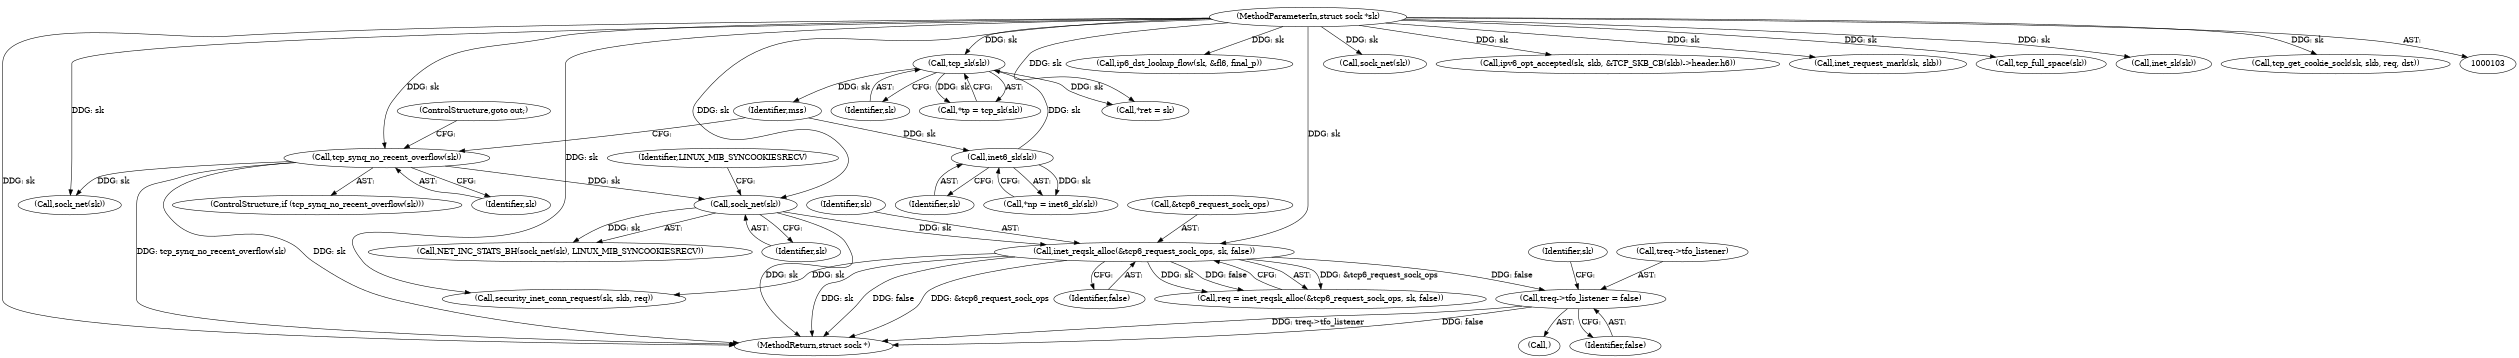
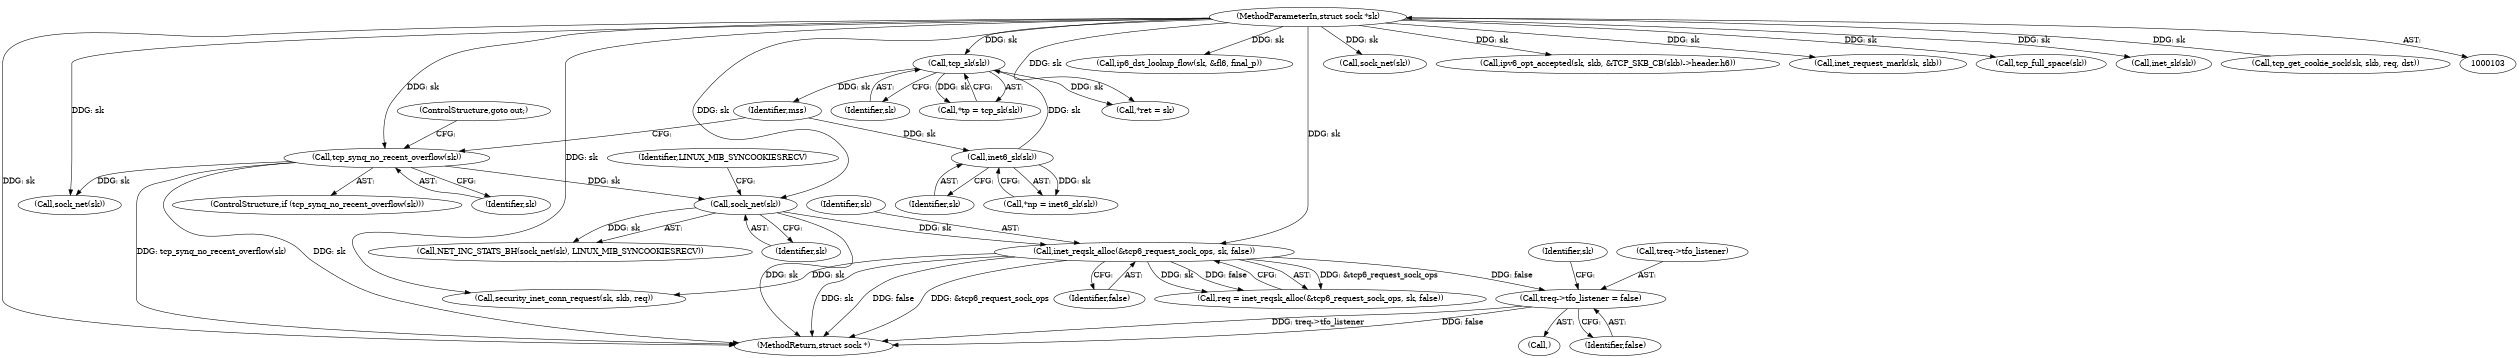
  digraph {
    n1 [label="(Call,treq->tfo_listener = false)"]
    n2 [label="(Identifier,false)"]
    n3 [label="(MethodReturn,struct sock *)"]
    n4 [label="(Call,)"]
    n5 [label="(Call,inet_reqsk_alloc(&tcp6_request_sock_ops, sk, false))"]
    n6 [label="(Call,req = inet_reqsk_alloc(&tcp6_request_sock_ops, sk, false))"]
    n7 [label="(Identifier,false)"]
    n8 [label="(Call,security_inet_conn_request(sk, skb, req))"]
    n9 [label="(Call,sock_net(sk))"]
    n10 [label="(Call,NET_INC_STATS_BH(sock_net(sk), LINUX_MIB_SYNCOOKIESRECV))"]
    n11 [label="(Identifier,sk)"]
    n12 [label="(Call,tcp_synq_no_recent_overflow(sk))"]
    n13 [label="(Identifier,sk)"]
    n14 [label="(ControlStructure,if (tcp_synq_no_recent_overflow(sk)))"]
    n15 [label="(Call,sock_net(sk))"]
    n16 [label="(MethodParameterIn,struct sock *sk)"]
    n17 [label="(Call,tcp_sk(sk))"]
    n18 [label="(Call,ip6_dst_lookup_flow(sk, &fl6, final_p))"]
    n19 [label="(Call,*ret = sk)"]
    n20 [label="(Call,sock_net(sk))"]
    n21 [label="(Call,ipv6_opt_accepted(sk, skb, &TCP_SKB_CB(skb)->header.h6))"]
    n22 [label="(Call,inet_request_mark(sk, skb))"]
    n23 [label="(Call,tcp_full_space(sk))"]
    n24 [label="(Call,inet_sk(sk))"]
    n25 [label="(Call,tcp_get_cookie_sock(sk, skb, req, dst))"]
    1000103
    n27 [label="(Identifier,sk)"]
    n28 [label="(Call,*tp = tcp_sk(sk))"]
    n29 [label="(Identifier,mss)"]
    n30 [label="(Call,inet6_sk(sk))"]
    n31 [label="(Call,*np = inet6_sk(sk))"]
    n32 [label="(Identifier,sk)"]
    n33 [label="(ControlStructure,goto out;)"]
-   n34 [label="(Call,&tcp6_request_sock_ops)"]
    n35 [label="(Identifier,LINUX_MIB_SYNCOOKIESRECV)"]
    n36 [label="(Identifier,sk)"]
    n37 [label="(Identifier,sk)"]
    n38 [label="(Call,treq->tfo_listener)"]
    n1 -> n2 [label="CFG: "]
    n1 -> n3 [label="DDG: treq->tfo_listener"]
    n1 -> n3 [label="DDG: false"]
    n1 -> n4 [label="AST: "]
    n2 -> n1 [label="AST: "]
    n5 -> n1 [label="DDG: false"]
    n5 -> n3 [label="DDG: sk"]
    n5 -> n3 [label="DDG: false"]
    n5 -> n3 [label="DDG: &tcp6_request_sock_ops"]
    n5 -> n6 [label="AST: "]
    n5 -> n6 [label="DDG: &tcp6_request_sock_ops"]
    n5 -> n6 [label="DDG: sk"]
    n5 -> n6 [label="DDG: false"]
    n5 -> n7 [label="CFG: "]
    n5 -> n8 [label="DDG: sk"]
    n6 -> n5 [label="CFG: "]
    n7 -> n5 [label="AST: "]
    n9 -> n3 [label="DDG: sk"]
    n9 -> n5 [label="DDG: sk"]
    n9 -> n10 [label="AST: "]
    n9 -> n10 [label="DDG: sk"]
    n9 -> n11 [label="CFG: "]
    n11 -> n9 [label="AST: "]
    n12 -> n3 [label="DDG: sk"]
    n12 -> n3 [label="DDG: tcp_synq_no_recent_overflow(sk)"]
    n12 -> n9 [label="DDG: sk"]
    n12 -> n13 [label="CFG: "]
    n12 -> n14 [label="AST: "]
    n12 -> n15 [label="DDG: sk"]
    n13 -> n12 [label="AST: "]
    n16 -> n3 [label="DDG: sk"]
    n16 -> n5 [label="DDG: sk"]
    n16 -> n8 [label="DDG: sk"]
    n16 -> n9 [label="DDG: sk"]
    n16 -> n12 [label="DDG: sk"]
    n16 -> n15 [label="DDG: sk"]
    n16 -> n17 [label="DDG: sk"]
    n16 -> n18 [label="DDG: sk"]
    n16 -> n19 [label="DDG: sk"]
    n16 -> n20 [label="DDG: sk"]
    n16 -> n21 [label="DDG: sk"]
    n16 -> n22 [label="DDG: sk"]
    n16 -> n23 [label="DDG: sk"]
    n16 -> n24 [label="DDG: sk"]
-   n16 -> n25 [label="DDG: sk"]
+   n25 -> n16 [label="DDG: sk"]
    n16 -> 1000103 [label="AST: "]
    n17 -> n19 [label="DDG: sk"]
    n17 -> n27 [label="CFG: "]
    n17 -> n28 [label="AST: "]
    n17 -> n28 [label="DDG: sk"]
    n17 -> n29 [label="DDG: sk"]
    n27 -> n17 [label="AST: "]
    n28 -> n17 [label="CFG: "]
    n29 -> n12 [label="CFG: "]
    n29 -> n30 [label="DDG: sk"]
    n30 -> n17 [label="DDG: sk"]
    n30 -> n31 [label="AST: "]
    n30 -> n31 [label="DDG: sk"]
    n30 -> n32 [label="CFG: "]
    n31 -> n30 [label="CFG: "]
    n32 -> n30 [label="AST: "]
    n33 -> n12 [label="CFG: "]
-   n34 -> n5 [label="AST: "]
    n35 -> n9 [label="CFG: "]
    n36 -> n5 [label="AST: "]
    n37 -> n1 [label="CFG: "]
    n38 -> n1 [label="AST: "]
  }
